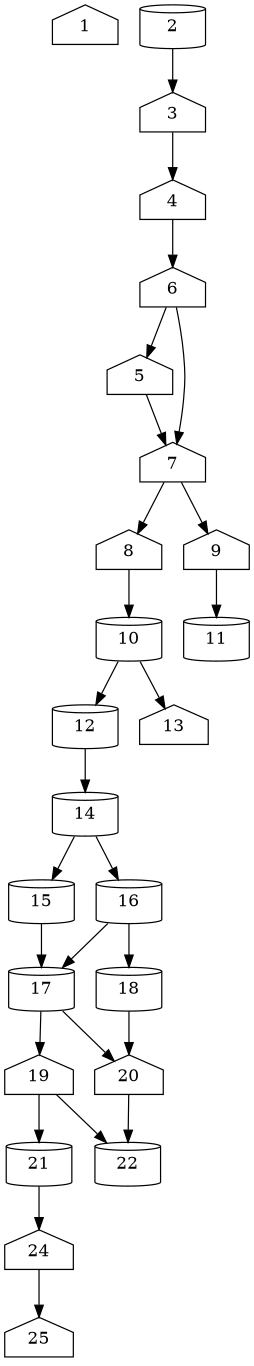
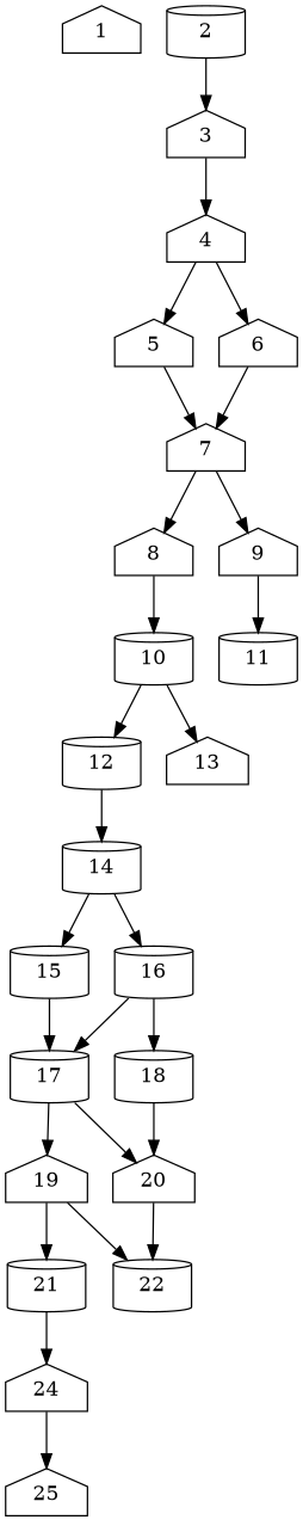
  digraph {
    node [alpha=0.08 shape=house]
    1 [alpha=0.11 expect_size=8965120]
    2 [expect_size=44548096 shape=cylinder]
    3 [alpha=0.09 expect_size=26534912]
    4 [alpha=0.16 expect_size=6730752]
    5 [alpha=0.01 expect_size=5951488]
    6 [expect_size=20002816]
    7 [alpha=0.13 expect_size=21306368]
    8 [alpha=0.06 expect_size=6786048]
    9 [alpha=0.04 expect_size=21126144]
    10 [alpha=0.17 expect_size=10996736 shape=cylinder]
    11 [alpha=0.07 expect_size=40919040 shape=cylinder]
    12 [expect_size=19026944 shape=cylinder]
    13 [alpha=0.01 expect_size=37450752]
    14 [alpha=0.14 expect_size=12387328 shape=cylinder]
    15 [alpha=0.13 expect_size=49959936 shape=cylinder]
    16 [expect_size=5519360 shape=cylinder]
    17 [alpha=0.18 expect_size=24004608 shape=cylinder]
    18 [alpha=0.00 expect_size=8551424 shape=cylinder]
    19 [alpha=0.16 expect_size=23669760]
    20 [alpha=0.09 expect_size=32138240]
    21 [alpha=0.03 expect_size=24530944 shape=cylinder]
    22 [alpha=0.15 expect_size=40752128 shape=cylinder]
    24 [alpha=0.16 expect_size=14758912]
    25 [alpha=0.17 expect_size=46665728]
    2 -> 3
    3 -> 4
-   6 -> 5
+   4 -> 5
    4 -> 6
    5 -> 7
    6 -> 7
    7 -> 8
    7 -> 9
    8 -> 10
    9 -> 11
    10 -> 12
    10 -> 13
    12 -> 14
    14 -> 15
    14 -> 16
    15 -> 17
    16 -> 17
    16 -> 18
    17 -> 19
    17 -> 20
    18 -> 20
    19 -> 21
    19 -> 22
    20 -> 22
    21 -> 24
    24 -> 25
  }
